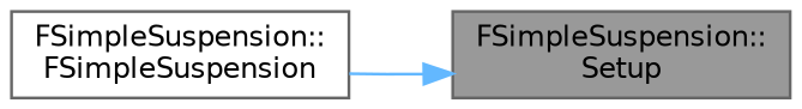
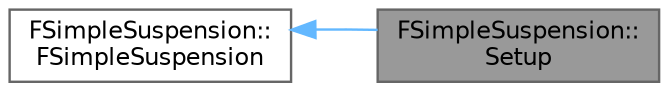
  digraph {
    rankdir=RL
    node [fontname=Helvetica fontsize=10 shape=box style=filled]
    n1 [color=gray40 fillcolor=grey60 fontcolor=black height=0.2 label="FSimpleSuspension::\lSetup" width=0.4]
    n2 [color=grey40 fillcolor=white height=0.2 label="FSimpleSuspension::\lFSimpleSuspension" width=0.4]
-   n1 -> n2 [color=steelblue1 dir=back fontname=Helvetica fontsize=10 labelfontname=Helvetica labelfontsize=10 style=solid]
+   n2 -> n1 [color=steelblue1 dir=back fontname=Helvetica fontsize=10 labelfontname=Helvetica labelfontsize=10 style=solid]
  }
